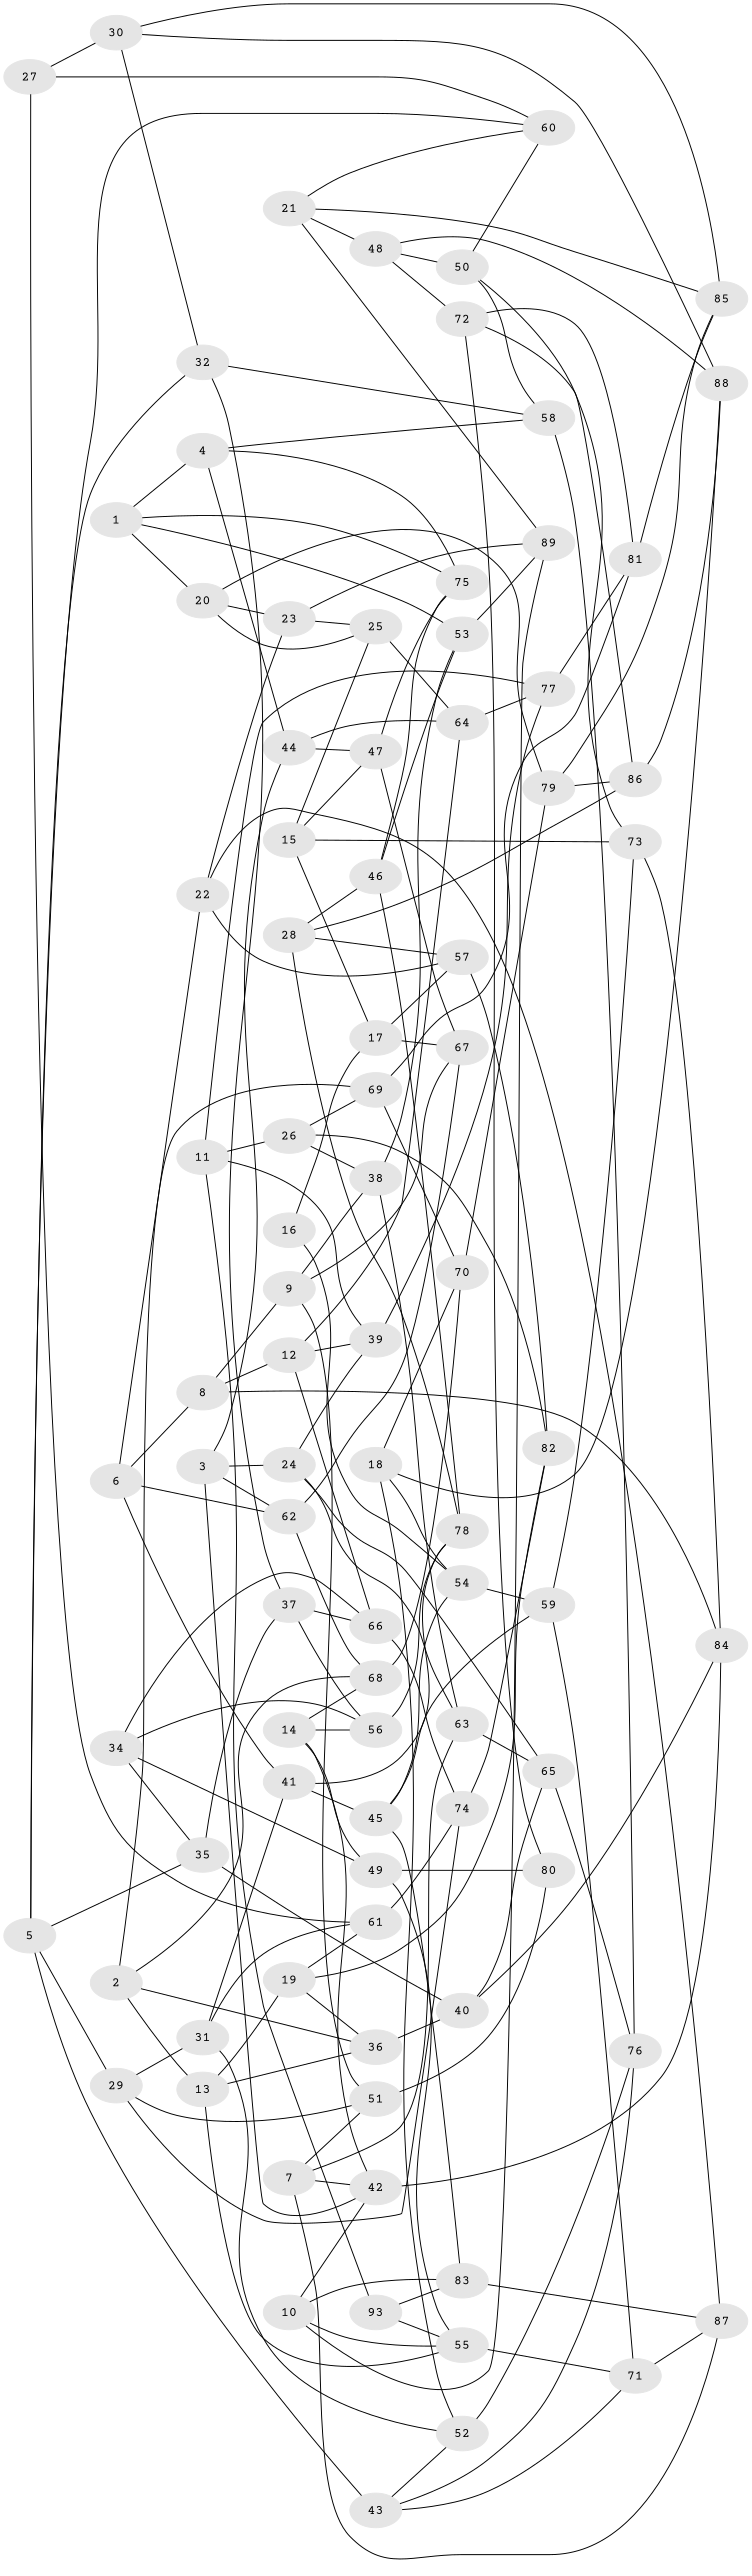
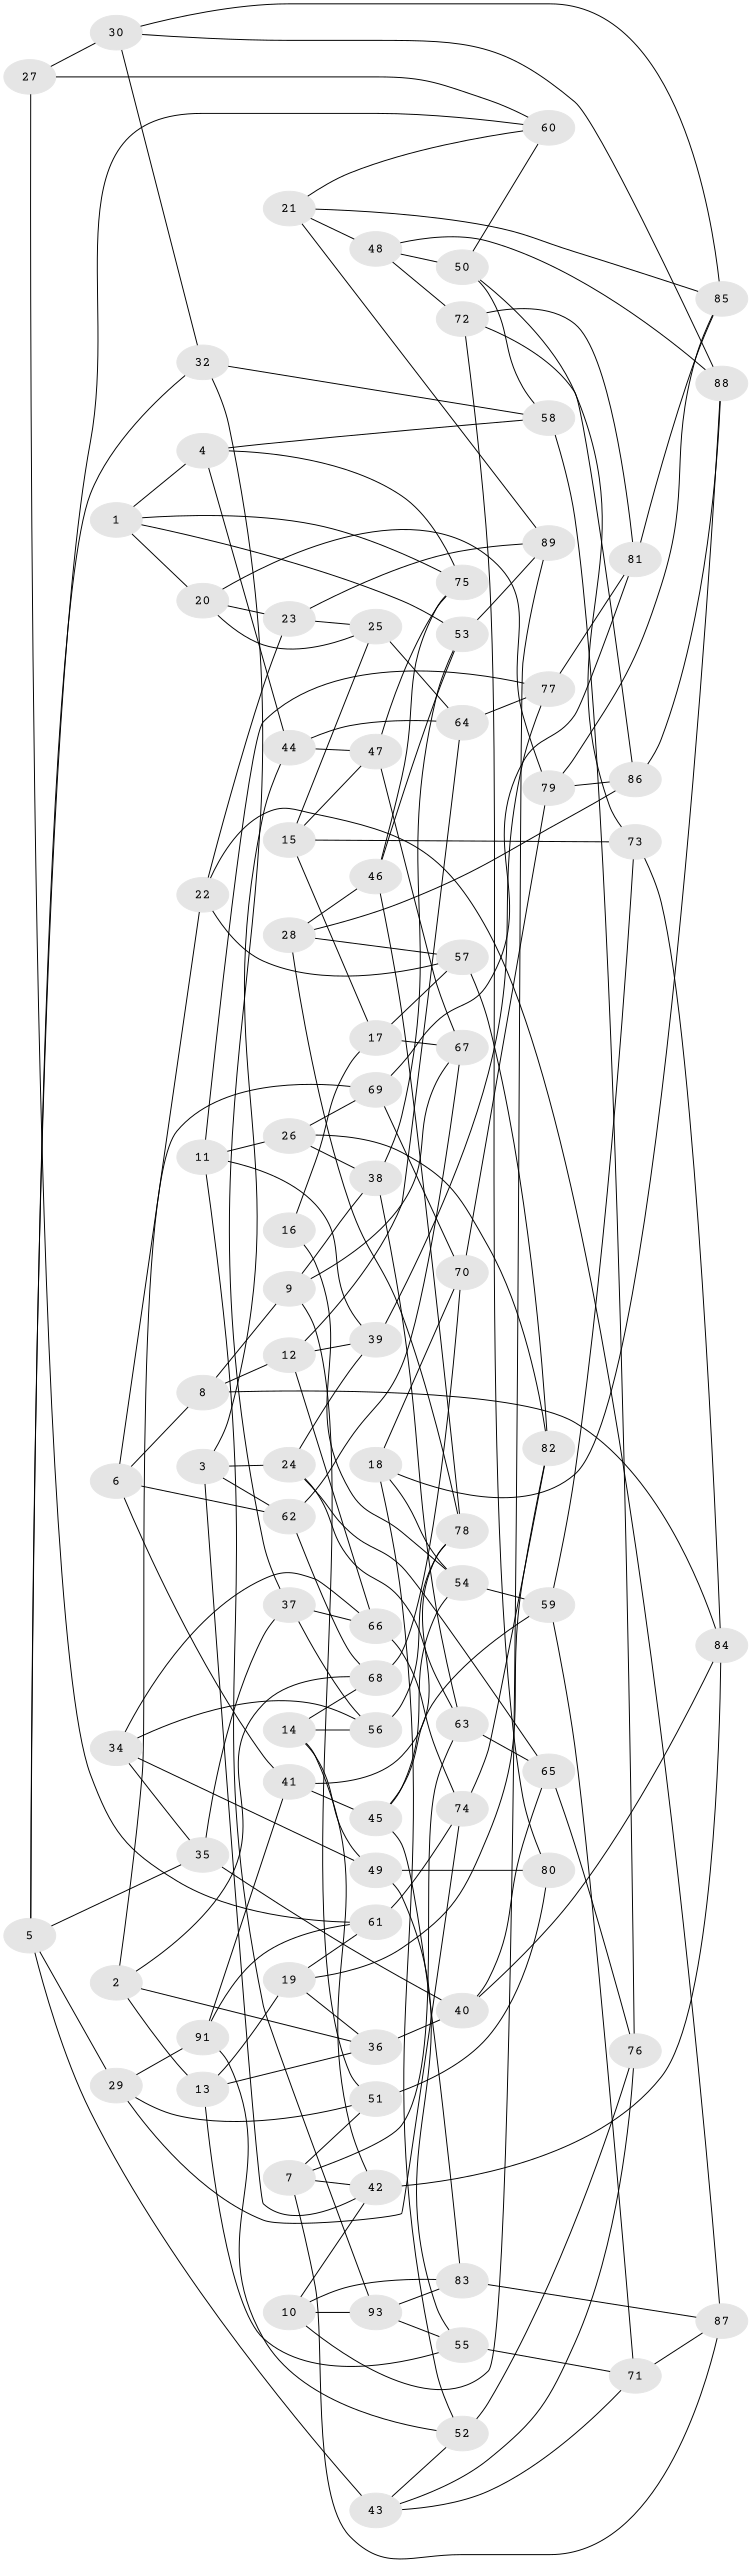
  graph {
    fontname="Courier Prime"
    rankdir=LR
    node [color=gray90 fontname="Courier Prime" style=filled]
    edge [fontname="Courier Prime"]
    1
    4
    20
    53
    75
    44
    58
    25
    23
    79
    89
    2
    13
    36
    68
    69
    19
    55
    40
    70
    81
    3
    24
    42
    62
    63
    39
    65
    84
    64
    47
    67
    76
    5
    32
    35
    43
    60
    29
    37
    52
    71
    6
    8
    22
    41
    9
    12
    87
    57
    78
    45
    7
    51
    80
    38
    66
    10
    n59 [label=93]
    83
    11
    26
    77
    82
    74
    61
    14
    49
    56
    15
    17
    73
    16
    54
    27
    30
-   31
+   31 [label=91]
    59
    18
    88
    85
    86
    21
    48
    50
    72
    28
    46
    34
    1 -- 4
    1 -- 20
    1 -- 53
    1 -- 75
    4 -- 75
    4 -- 44
    4 -- 58
    20 -- 25
    20 -- 23
    20 -- 79
    53 -- 89
    44 -- 64
    44 -- 47
    58 -- 76
    25 -- 64
    23 -- 25
    23 -- 89
    79 -- 85
    79 -- 86
    2 -- 13
    2 -- 36
    2 -- 68
    2 -- 69
    13 -- 36
    13 -- 19
    13 -- 55
    36 -- 40
    68 -- 70
    69 -- 70
    69 -- 81
    19 -- 36
    19 -- 82
    19 -- 61
    55 -- 71
    40 -- 65
    40 -- 84
    70 -- 79
    81 -- 85
    3 -- 44
    3 -- 24
    3 -- 42
    3 -- 62
    24 -- 63
    24 -- 39
    24 -- 65
    42 -- 84
    62 -- 68
    62 -- 67
    63 -- 65
    39 -- 77
    65 -- 76
    64 -- 77
    47 -- 75
    47 -- 67
    5 -- 32
    5 -- 35
    5 -- 43
    5 -- 60
    5 -- 29
    32 -- 58
    32 -- 37
    35 -- 40
    35 -- 37
    43 -- 76
    43 -- 52
    43 -- 71
    29 -- 51
    29 -- 74
    29 -- 31
    37 -- 66
    37 -- 56
    52 -- 76
    71 -- 87
    6 -- 62
    6 -- 8
    6 -- 22
    6 -- 41
    8 -- 84
    8 -- 9
    8 -- 12
    22 -- 23
    22 -- 87
    22 -- 57
    41 -- 78
    41 -- 45
    9 -- 67
    9 -- 51
    9 -- 38
    12 -- 39
    12 -- 64
    12 -- 66
    57 -- 82
    45 -- 83
    45 -- 54
    45 -- 59
    7 -- 42
    7 -- 63
    7 -- 87
    7 -- 51
    51 -- 80
    38 -- 53
    38 -- 63
    66 -- 74
    10 -- 89
    10 -- 42
-   10 -- 55
+   10 -- n59
    10 -- 83
    n59 -- 55
    n59 -- 83
    83 -- 87
    11 -- 39
    11 -- n59
    11 -- 26
    11 -- 77
    26 -- 69
    26 -- 38
    26 -- 82
    77 -- 81
    74 -- 82
    61 -- 74
    14 -- 68
    14 -- 42
    14 -- 49
    14 -- 56
    49 -- 55
    49 -- 80
    56 -- 78
    15 -- 25
    15 -- 47
    15 -- 17
    15 -- 73
    17 -- 67
    17 -- 57
    73 -- 84
    16 -- 17
    16 -- 54
    54 -- 59
    27 -- 60
    27 -- 61
    27 -- 30
    30 -- 32
    30 -- 88
    30 -- 85
    31 -- 52
    31 -- 41
    31 -- 61
    59 -- 71
    59 -- 73
    18 -- 70
    18 -- 52
    18 -- 54
    18 -- 88
    86 -- 88
    21 -- 89
    21 -- 60
    21 -- 85
    21 -- 48
    48 -- 88
    48 -- 50
    48 -- 72
    50 -- 58
    50 -- 60
    50 -- 73
    72 -- 81
    72 -- 80
    72 -- 86
    28 -- 57
    28 -- 78
    28 -- 86
    28 -- 46
    46 -- 53
    46 -- 75
    46 -- 78
    34 -- 35
    34 -- 66
    34 -- 49
    34 -- 56
  }
